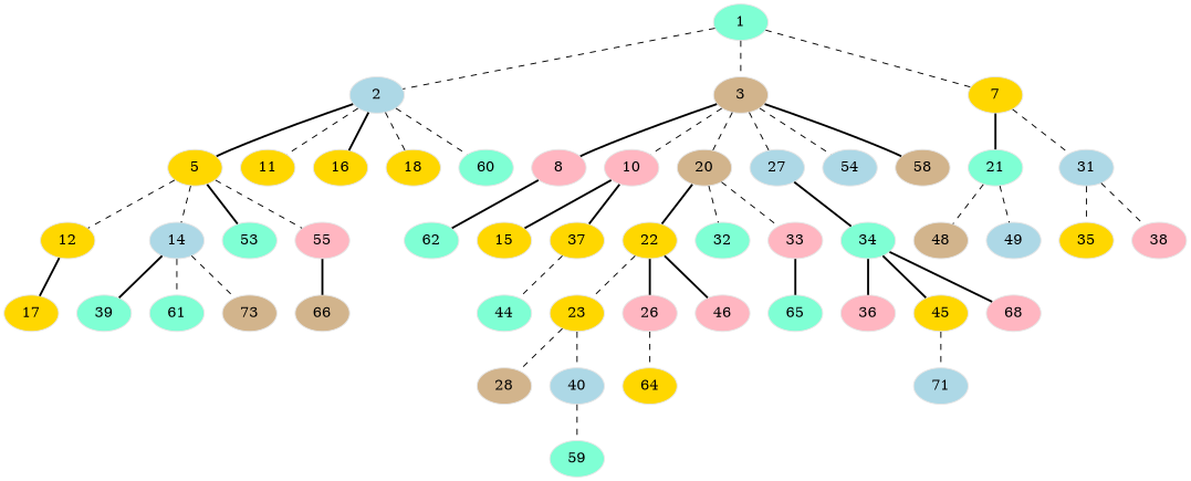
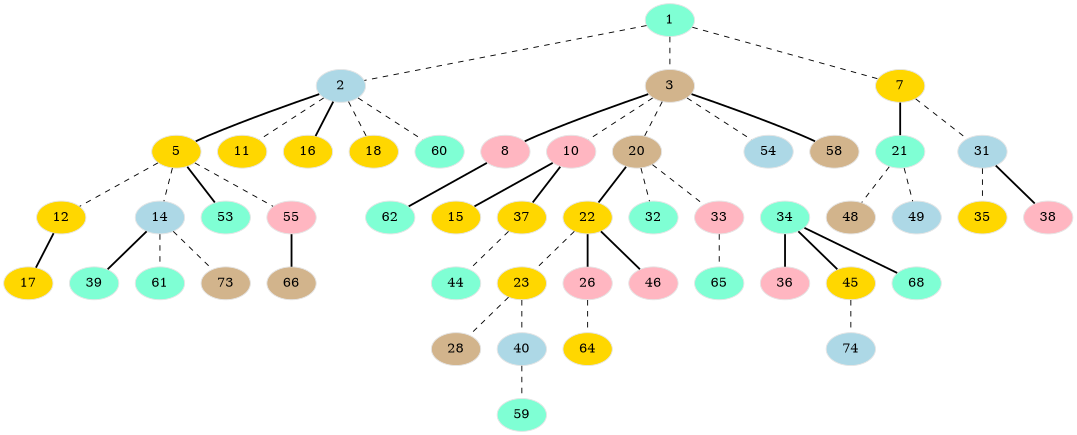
  graph {
    node [color=gray90 fillcolor=gold style=filled]
    edge [style=dashed]
    1 [fillcolor=aquamarine super="+19"]
    2 [fillcolor=lightblue super="+6"]
    3 [fillcolor=tan super="+4"]
    7 [super="+13"]
    5 [super="+9"]
    11 [super="+51"]
    16
    18
    60 [fillcolor=aquamarine super="+63"]
    8 [fillcolor=lightpink super="+56"]
    10 [fillcolor=lightpink]
    20 [fillcolor=tan super="+39"]
-   27 [fillcolor=lightblue super="+52"]
    54 [fillcolor=lightblue]
    58 [fillcolor=tan]
    21 [fillcolor=aquamarine super="+29"]
    31 [fillcolor=lightblue]
    12
    14 [fillcolor=lightblue super="+24"]
    53 [fillcolor=aquamarine]
    55 [fillcolor=lightpink]
    62 [fillcolor=aquamarine]
    15 [super="+50"]
    37 [super="+41"]
    22 [super="+74"]
    32 [fillcolor=aquamarine]
    33 [fillcolor=lightpink super="+72"]
    34 [fillcolor=aquamarine super="+42"]
    17 [super="+47"]
    n30 [fillcolor=aquamarine label=39]
    61 [fillcolor=aquamarine]
    73 [fillcolor=tan super="+75"]
    66 [fillcolor=tan]
    48 [fillcolor=tan]
    49 [fillcolor=lightblue]
    35
    38 [fillcolor=lightpink super="+57"]
    44 [fillcolor=aquamarine]
    23 [super="+25"]
    26 [fillcolor=lightpink super="+43"]
    46 [fillcolor=lightpink]
    65 [fillcolor=aquamarine]
    28 [fillcolor=tan super="+70"]
    40 [fillcolor=lightblue]
    64
    59 [fillcolor=aquamarine super="+67"]
    36 [fillcolor=lightpink]
    45 [super="+69"]
-   68 [fillcolor=lightpink]
-   71 [fillcolor=lightblue]
+   68 [fillcolor=aquamarine]
+   71 [fillcolor=lightblue label=74]
    1 -- 2
    1 -- 3
    1 -- 7
    2 -- 5 [style=bold]
    2 -- 11
    2 -- 16 [style=bold]
    2 -- 18
    2 -- 60
    3 -- 8 [style=bold]
    3 -- 10
    3 -- 20
-   3 -- 27
    3 -- 54
    3 -- 58 [style=bold]
    7 -- 21 [style=bold]
    7 -- 31
    5 -- 12
    5 -- 14
    5 -- 53 [style=bold]
    5 -- 55
    8 -- 62 [style=bold]
    10 -- 15 [style=bold]
    10 -- 37 [style=bold]
    20 -- 22 [style=bold]
    20 -- 32
    20 -- 33
-   27 -- 34 [style=bold]
    21 -- 48
    21 -- 49
    31 -- 35
-   31 -- 38
+   31 -- 38 [style=bold]
    12 -- 17 [style=bold]
    14 -- n30 [style=bold]
    14 -- 61
    14 -- 73
    55 -- 66 [style=bold]
    37 -- 44
    22 -- 23
    22 -- 26 [style=bold]
    22 -- 46 [style=bold]
-   33 -- 65 [style=bold]
+   33 -- 65
    34 -- 36 [style=bold]
    34 -- 45 [style=bold]
    34 -- 68 [style=bold]
    23 -- 28
    23 -- 40
    26 -- 64
    40 -- 59
    45 -- 71
  }
